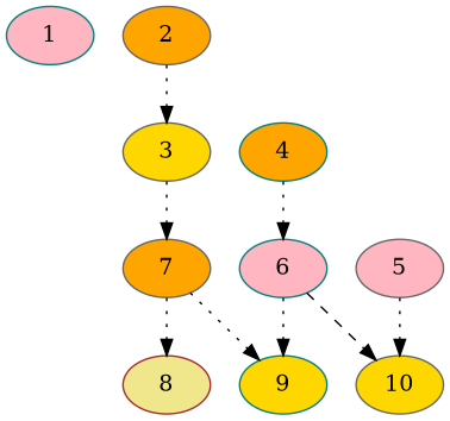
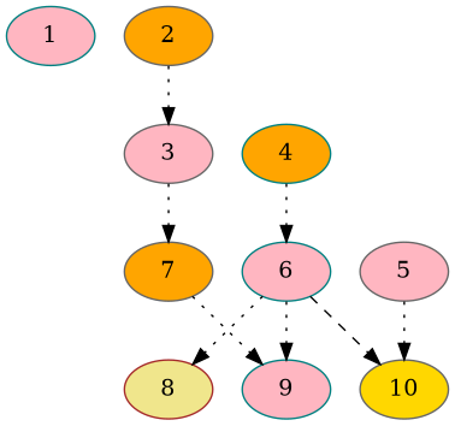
  digraph {
    node [alpha=0.14 color=gray40 fillcolor=lightpink style=filled]
    edge [style=dotted]
    1 [alpha=0.08 color=teal expect_size=51856384]
    2 [expect_size=27004928 fillcolor=orange]
-   3 [alpha=0.11 expect_size=26420224 fillcolor=gold]
+   3 [alpha=0.11 expect_size=26420224]
    7 [alpha=0.10 expect_size=47374336 fillcolor=orange]
    4 [alpha=0.06 color=teal expect_size=36062208 fillcolor=orange]
    6 [alpha=0.01 color=teal expect_size=16788480]
-   9 [alpha=0.16 color=teal expect_size=13067264 fillcolor=gold]
+   9 [alpha=0.16 color=teal expect_size=13067264]
    5 [alpha=0.15 expect_size=9535488]
    10 [alpha=0.10 expect_size=31538176 fillcolor=gold]
    8 [color=brown expect_size=21135360 fillcolor=khaki]
    2 -> 3
    3 -> 7
    7 -> 9
    4 -> 6
    6 -> 9
    6 -> 10 [style=dashed]
-   7 -> 8
+   6 -> 8
    5 -> 10
  }
